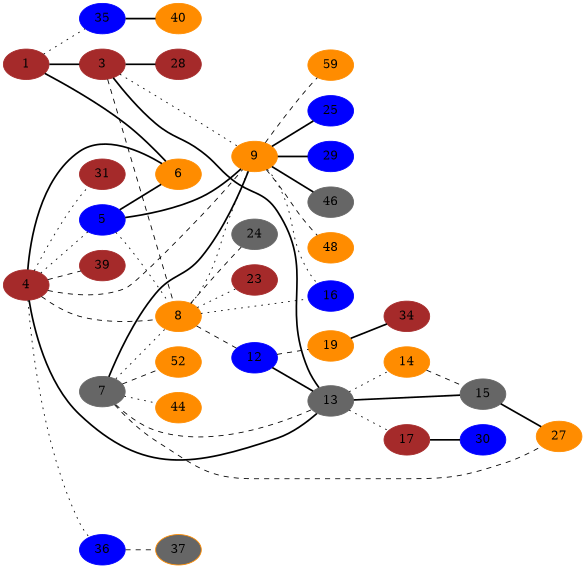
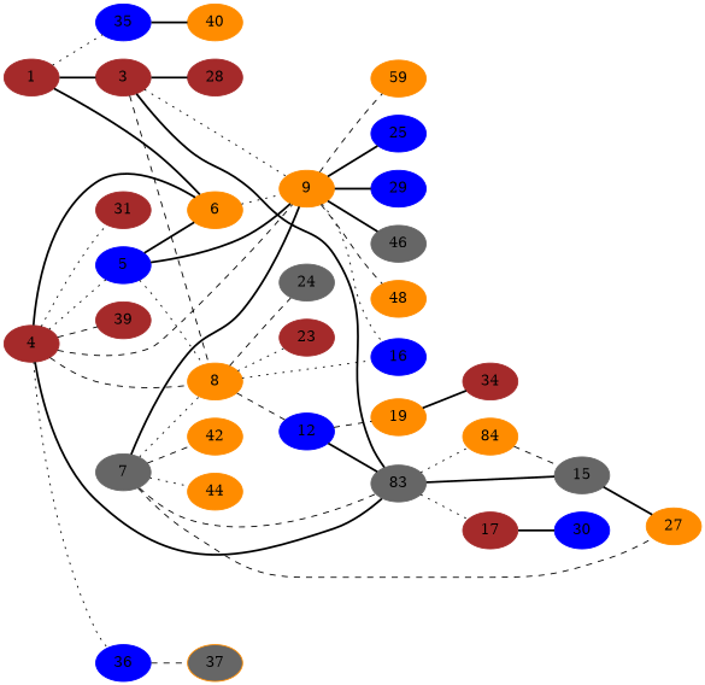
  graph {
    rankdir=LR
    node [color=darkorange style=filled]
    edge [style=bold]
    1 [color=brown super="+2"]
    3 [color=brown super="+61+66+33"]
    6
    35 [color=blue]
    8 [super="+18+53+49+10"]
    9 [super="+43"]
-   13 [color=gray40]
+   13 [color=gray40 label=83]
    28 [color=brown]
    40
    12 [color=blue super="+67"]
    16 [color=blue super="+52+50+65"]
    23 [color=brown]
    24 [color=gray40]
    25 [color=blue]
    29 [color=blue]
    46 [color=gray40 super="+47"]
    48
    59
-   14
+   14 [label=84]
    15 [color=gray40 super="+22"]
    17 [color=brown super="+64"]
    4 [color=brown super="+60+62+55+21"]
    5 [color=blue]
    31 [color=brown]
    36 [color=blue super="+38"]
    39 [color=brown]
    37 [fillcolor=gray40]
    7 [color=gray40 super="+63"]
    27 [super="+41"]
-   42 [label=52]
+   42
    44
    19
    34 [color=brown]
    30 [color=blue]
    1 -- 3 [weight=2]
    1 -- 6
    1 -- 35 [style=dotted]
    3 -- 8 [style=dashed]
    3 -- 9 [style=dotted]
    3 -- 13
    3 -- 28
    35 -- 40
-   8 -- 9 [style=dotted]
+   6 -- 9 [style=dotted]
    8 -- 12 [style=dashed weight=2]
    8 -- 16 [style=dotted]
    8 -- 23 [style=dotted]
    8 -- 24 [style=dashed]
    9 -- 16 [style=dotted]
    9 -- 25
    9 -- 29
    9 -- 46
    9 -- 48 [style=dashed]
    9 -- 59 [style=dashed]
    13 -- 14 [style=dotted]
    13 -- 15
    13 -- 17 [style=dotted]
    12 -- 13
    12 -- 19 [style=dashed]
    14 -- 15 [style=dashed]
    15 -- 27
    17 -- 30
    4 -- 6
    4 -- 8 [style=dashed]
    4 -- 9 [style=dashed]
    4 -- 13
    4 -- 5 [style=dotted]
    4 -- 31 [style=dotted]
    4 -- 36 [style=dotted]
    4 -- 39 [style=dashed]
    5 -- 6
    5 -- 8 [style=dotted]
    5 -- 9
    36 -- 37 [style=dashed]
    7 -- 8 [style=dotted]
    7 -- 9
    7 -- 13 [style=dashed]
    7 -- 27 [style=dashed]
    7 -- 42 [style=dashed]
    7 -- 44 [style=dotted]
    19 -- 34
  }
